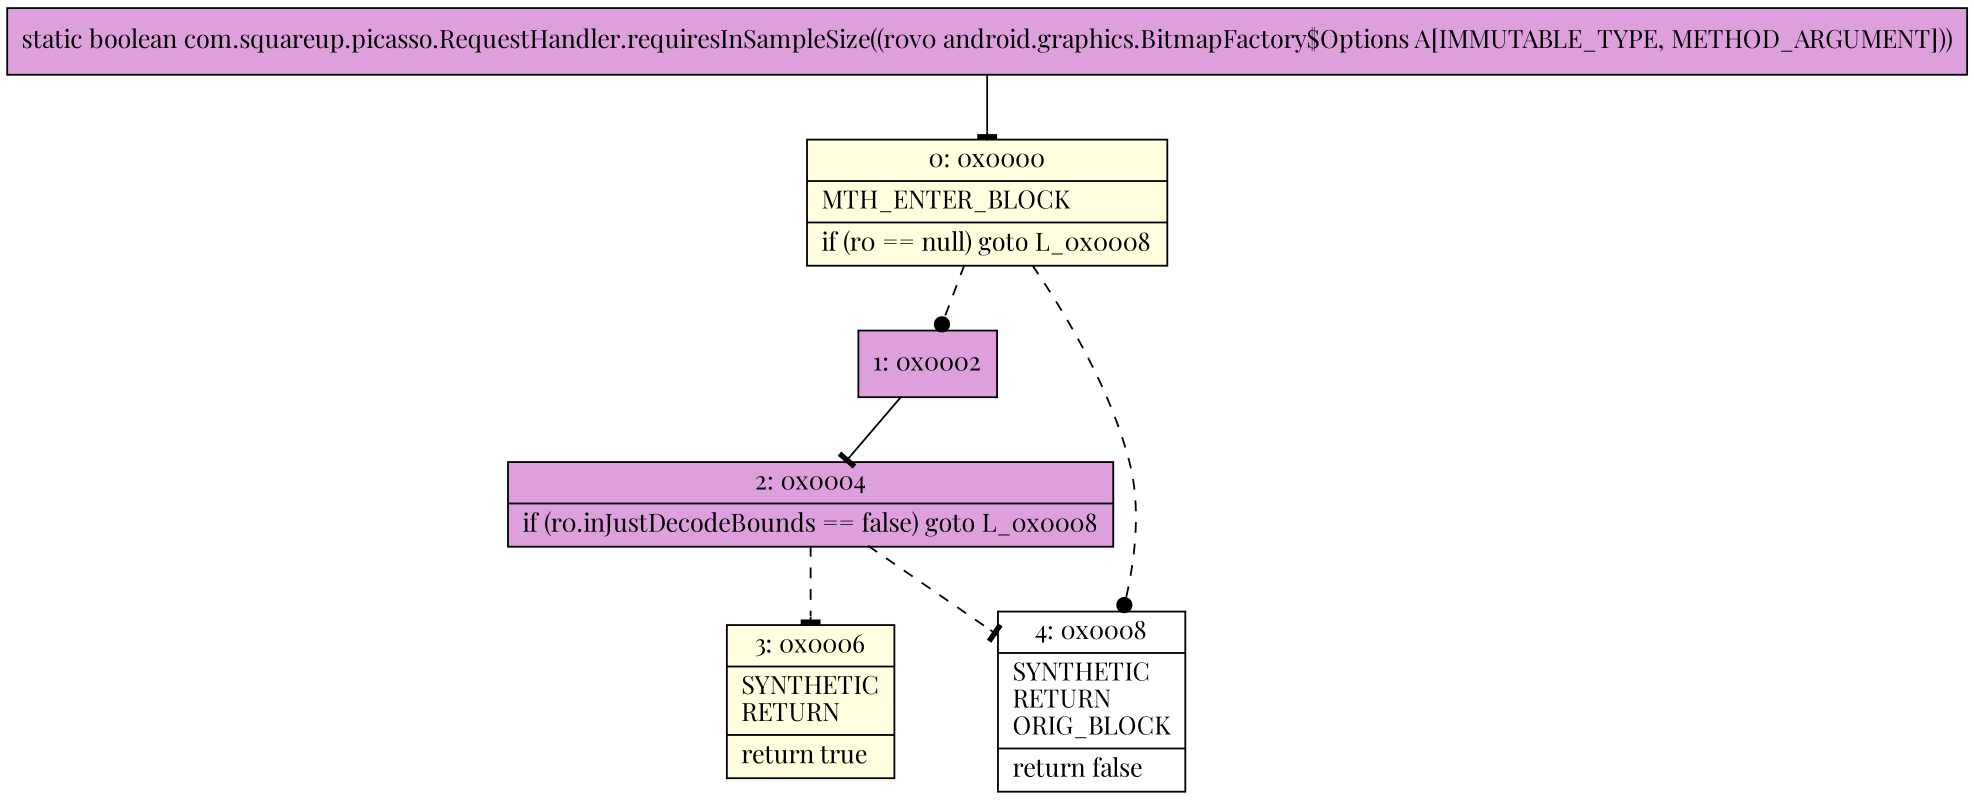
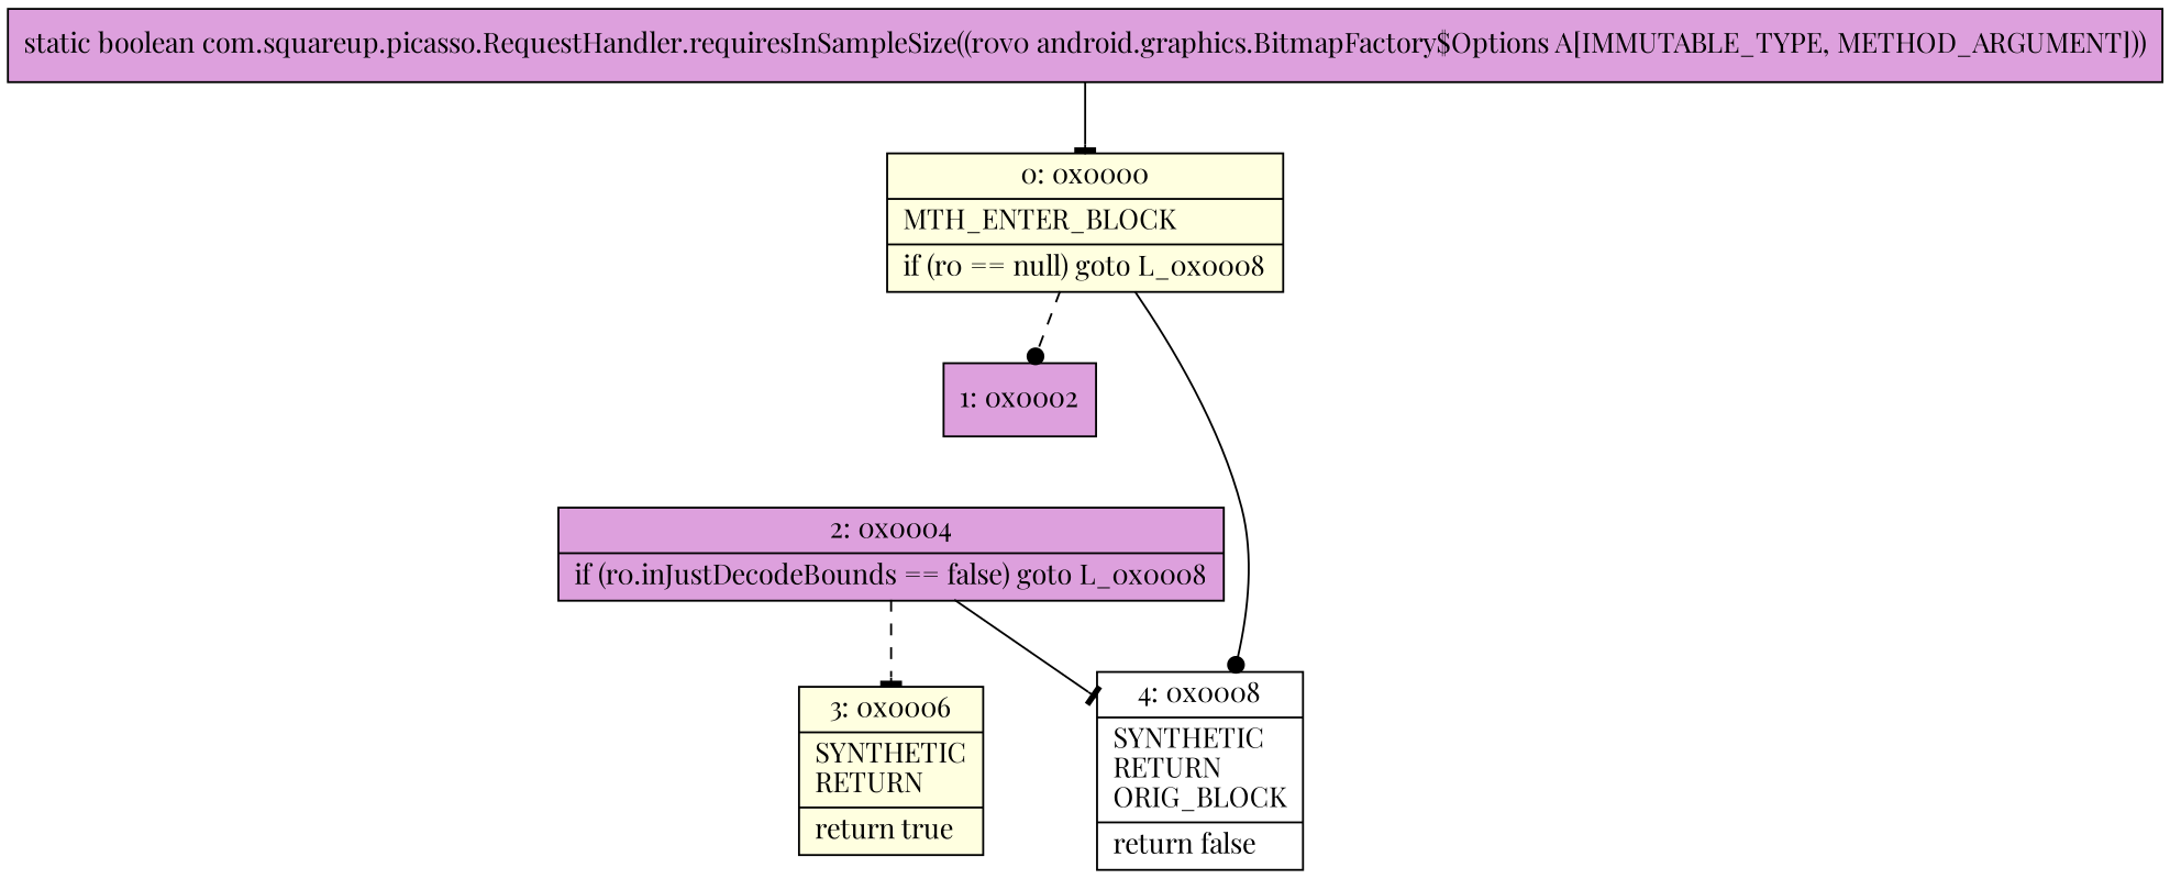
  digraph {
    fontname="Playfair Display"
    node [fillcolor=plum fontname="Playfair Display" shape=record style=filled]
    edge [arrowhead=tee fontname="Playfair Display"]
    n1 [fillcolor=lightyellow label="{0\:\ 0x0000|MTH_ENTER_BLOCK\l|if (r0 == null) goto L_0x0008\l}"]
    n2 [label="{1\:\ 0x0002}"]
    n3 [fillcolor=white label="{4\:\ 0x0008|SYNTHETIC\lRETURN\lORIG_BLOCK\l|return false\l}"]
    n4 [label="{2\:\ 0x0004|if (r0.inJustDecodeBounds == false) goto L_0x0008\l}"]
    n5 [fillcolor=lightyellow label="{3\:\ 0x0006|SYNTHETIC\lRETURN\l|return true\l}"]
    n6 [label="{static boolean com.squareup.picasso.RequestHandler.requiresInSampleSize((r0v0 android.graphics.BitmapFactory$Options A[IMMUTABLE_TYPE, METHOD_ARGUMENT])) }"]
    n1 -> n2 [arrowhead=dot style=dashed]
-   n1 -> n3 [arrowhead=dot style=dashed]
-   n2 -> n4
-   n4 -> n3 [style=dashed]
+   n1 -> n3 [arrowhead=dot]
+   n4 -> n3
    n4 -> n5 [style=dashed]
    n6 -> n1
  }
